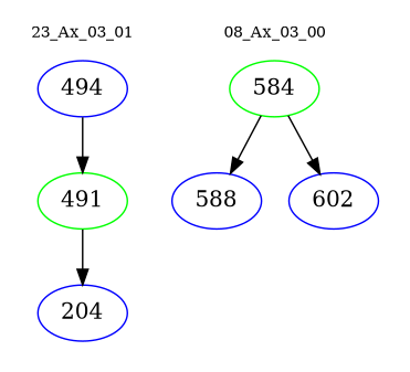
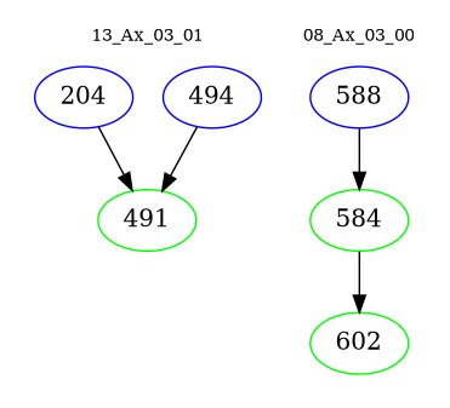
  digraph {
    node [color=blue]
    edge [color=black]
    n1 [color=green label=491]
    n2 [label=494]
    n3 [label=204]
    n4 [color=green label=584]
    n5 [label=588]
-   n6 [label=602]
+   n6 [color=green label=602]
    subgraph cluster_1 {
      color=white
      fontsize=10
-     label="23_Ax_03_01"
+     label="13_Ax_03_01"
      n1
      n2
      n3
    }
    subgraph cluster_2 {
      color=white
      fontsize=10
      label="08_Ax_03_00"
      n4
      n5
      n6
    }
-   n1 -> n3
+   n3 -> n1
    n2 -> n1
-   n4 -> n5
+   n5 -> n4
    n4 -> n6
  }
